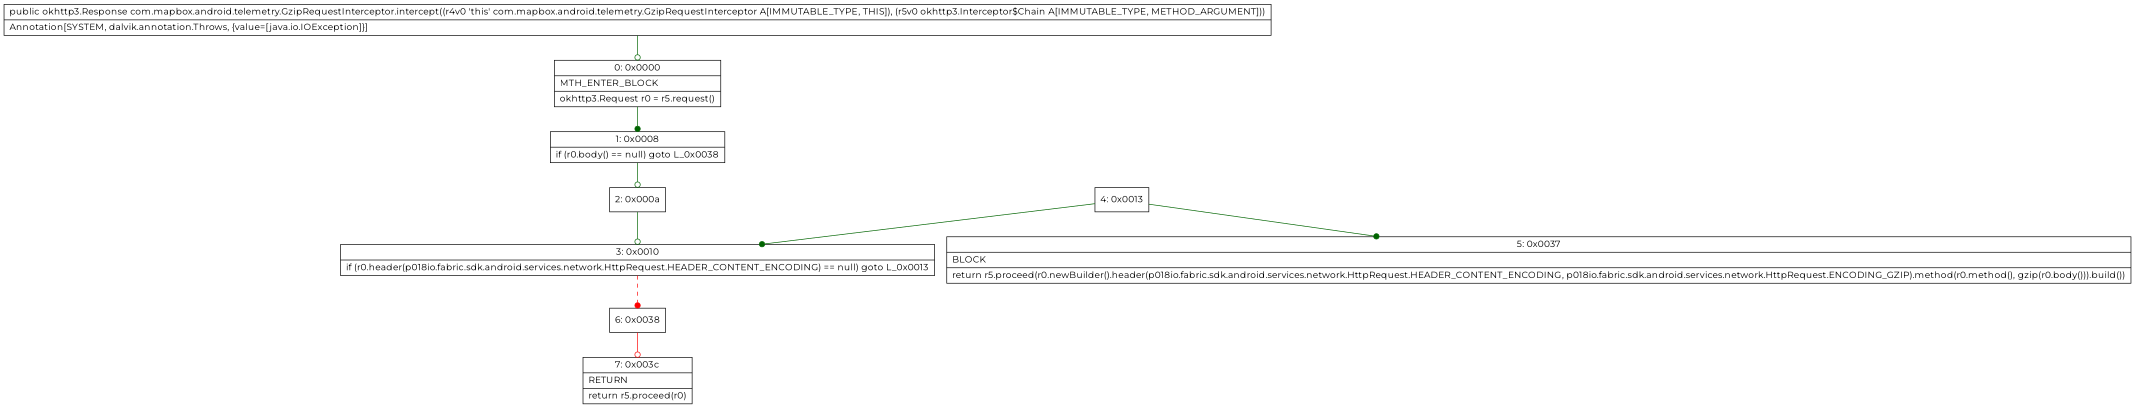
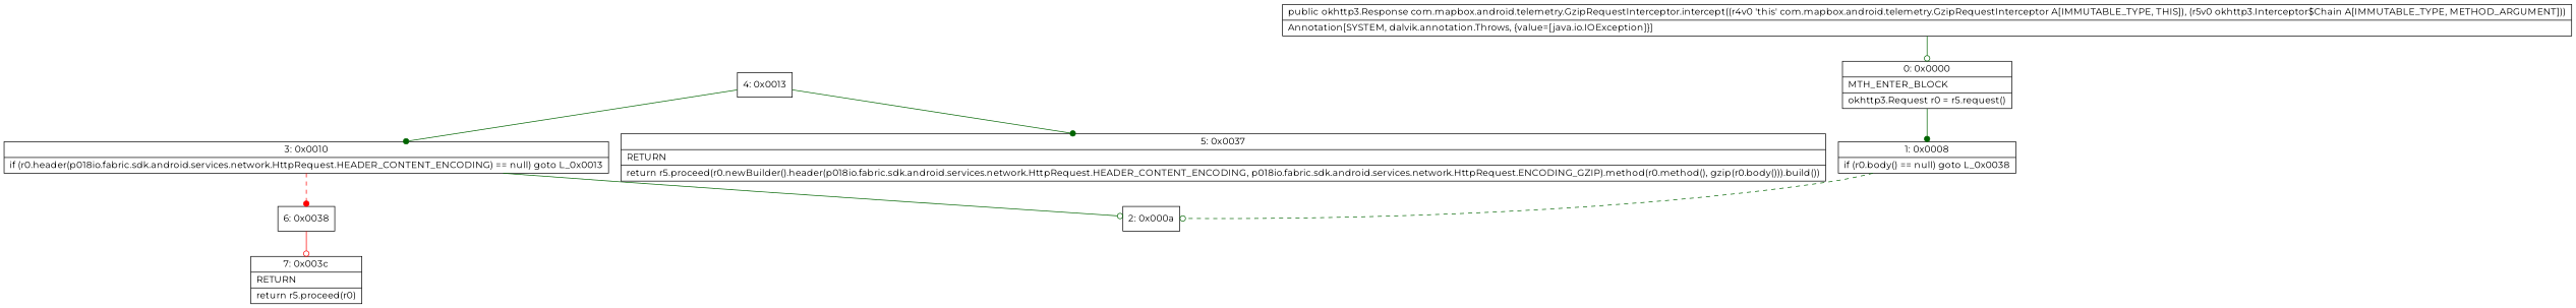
  digraph {
    fontname=Montserrat
    node [fontname=Montserrat shape=record]
    edge [arrowhead=dot color=darkgreen fontname=Montserrat]
    n1 [label="{0\:\ 0x0000|MTH_ENTER_BLOCK\l|okhttp3.Request r0 = r5.request()\l}"]
    n2 [label="{1\:\ 0x0008|if (r0.body() == null) goto L_0x0038\l}"]
    n3 [label="{2\:\ 0x000a}"]
    n4 [label="{3\:\ 0x0010|if (r0.header(p018io.fabric.sdk.android.services.network.HttpRequest.HEADER_CONTENT_ENCODING) == null) goto L_0x0013\l}"]
    n5 [label="{6\:\ 0x0038}"]
    n6 [label="{7\:\ 0x003c|RETURN\l|return r5.proceed(r0)\l}"]
    n7 [label="{4\:\ 0x0013}"]
-   n8 [label="{5\:\ 0x0037|BLOCK\l|return r5.proceed(r0.newBuilder().header(p018io.fabric.sdk.android.services.network.HttpRequest.HEADER_CONTENT_ENCODING, p018io.fabric.sdk.android.services.network.HttpRequest.ENCODING_GZIP).method(r0.method(), gzip(r0.body())).build())\l}"]
+   n8 [label="{5\:\ 0x0037|RETURN\l|return r5.proceed(r0.newBuilder().header(p018io.fabric.sdk.android.services.network.HttpRequest.HEADER_CONTENT_ENCODING, p018io.fabric.sdk.android.services.network.HttpRequest.ENCODING_GZIP).method(r0.method(), gzip(r0.body())).build())\l}"]
    n9 [label="{public okhttp3.Response com.mapbox.android.telemetry.GzipRequestInterceptor.intercept((r4v0 'this' com.mapbox.android.telemetry.GzipRequestInterceptor A[IMMUTABLE_TYPE, THIS]), (r5v0 okhttp3.Interceptor$Chain A[IMMUTABLE_TYPE, METHOD_ARGUMENT]))  | Annotation[SYSTEM, dalvik.annotation.Throws, \{value=[java.io.IOException]\}]\l}"]
    n1 -> n2
-   n2 -> n3 [arrowhead=odot style=solid]
-   n3 -> n4 [arrowhead=odot]
+   n2 -> n3 [arrowhead=odot style=dashed]
+   n4 -> n3 [arrowhead=odot]
    n4 -> n5 [color=red style=dashed]
    n5 -> n6 [arrowhead=odot color=red]
    n7 -> n4
    n7 -> n8
    n9 -> n1 [arrowhead=odot]
  }
